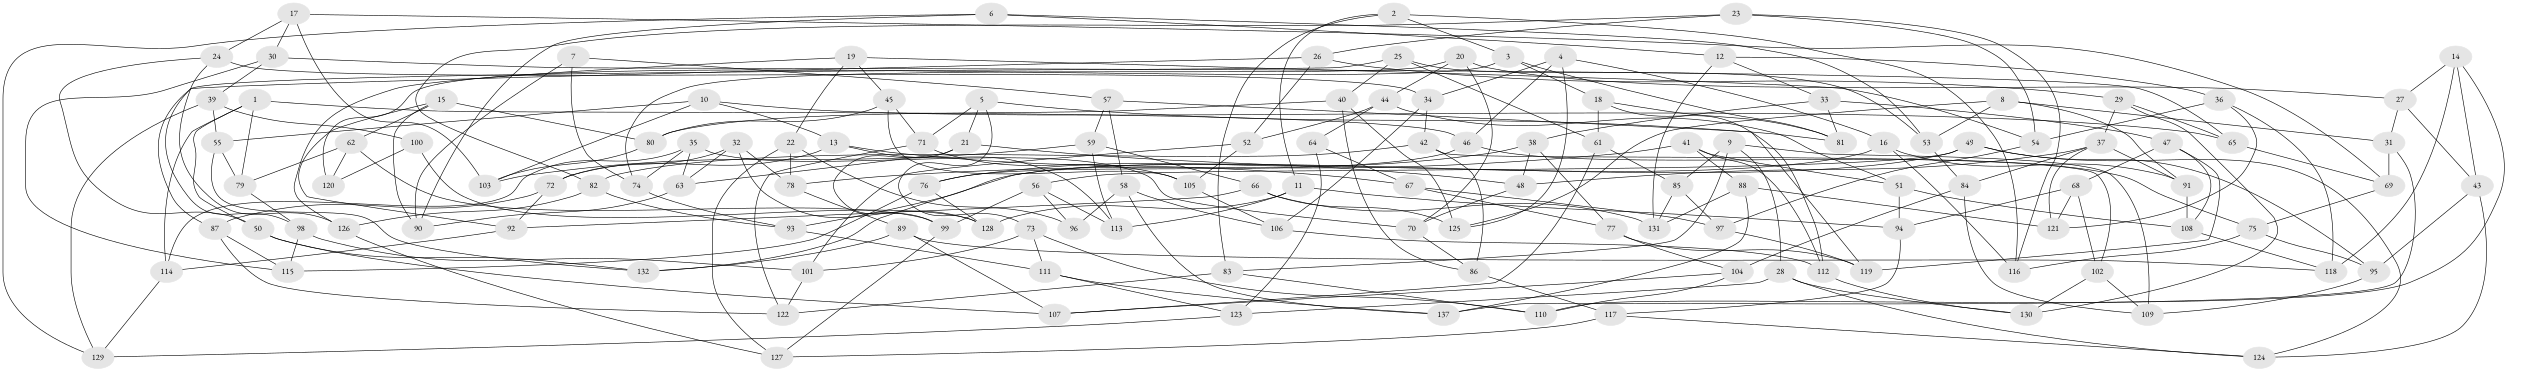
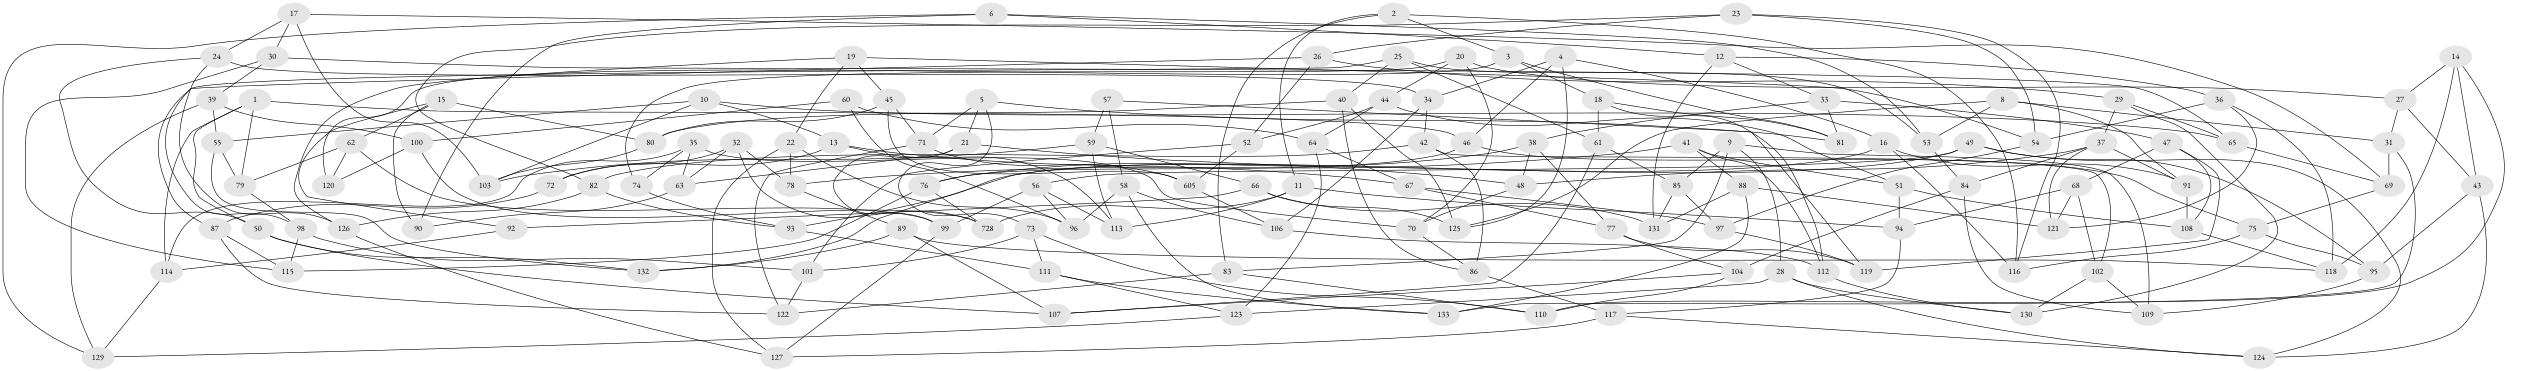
  graph {
    fontname="EB Garamond"
    node [color=gray90 fontname="EB Garamond" style=filled]
    edge [fontname="EB Garamond"]
    1
    46
    50
    79
    114
    76
    75
    132
    107
    98
    129
    2
    3
    11
    83
    116
    18
    81
    120
    94
    113
-   128
+   128 [label=728]
    110
    122
    61
    112
    4
    16
    34
    125
    91
    42
    106
    5
    21
    71
    73
    48
    63
    99
-   105
+   105 [label=605]
    101
    111
    6
    12
    53
    90
    33
    36
    131
    84
-   7
    57
    74
    119
    58
    59
    93
    108
    8
    31
    69
-   133 [label=137]
+   133
    9
    28
    85
    109
    123
    124
    130
    97
    10
    13
    55
    65
    103
    67
    72
    117
    38
    47
    118
    54
    121
    77
    92
    87
    14
    27
    43
    95
    15
    62
    80
    17
    24
    30
    126
    39
    115
    19
    22
    45
    78
    96
    127
    20
    44
    70
    52
    51
    64
    86
    89
    23
    26
    82
    29
    25
    40
    37
    100
    32
    68
    102
    35
    104
    41
    88
    49
    56
    66
+   60
    1 -- 46
    1 -- 50
    1 -- 79
    1 -- 114
    46 -- 76
    46 -- 75
    50 -- 132
    50 -- 107
    79 -- 98
    114 -- 129
    76 -- 128
    76 -- 115
    75 -- 116
    75 -- 95
    98 -- 101
    98 -- 115
    2 -- 3
    2 -- 11
    2 -- 83
    2 -- 116
    3 -- 18
    3 -- 81
    3 -- 120
    11 -- 94
    11 -- 113
    11 -- 128
    83 -- 110
    83 -- 122
    18 -- 81
    18 -- 61
    18 -- 112
    94 -- 117
    61 -- 107
    61 -- 85
    112 -- 130
    4 -- 46
    4 -- 16
    4 -- 34
    4 -- 125
    16 -- 132
    16 -- 116
    16 -- 91
    34 -- 42
    34 -- 106
    91 -- 108
    42 -- 86
    42 -- 82
    42 -- 102
    106 -- 112
    5 -- 81
    5 -- 21
    5 -- 71
    5 -- 73
    21 -- 48
    21 -- 63
    21 -- 99
    71 -- 122
    71 -- 105
    73 -- 110
    73 -- 101
    73 -- 111
    48 -- 70
    63 -- 90
    99 -- 127
    105 -- 106
    101 -- 122
    111 -- 133
    111 -- 123
    6 -- 129
    6 -- 12
    6 -- 53
    6 -- 90
    12 -- 33
    12 -- 36
    12 -- 131
    53 -- 84
    33 -- 81
    33 -- 38
    33 -- 47
    36 -- 118
    36 -- 54
    36 -- 121
    84 -- 109
    84 -- 104
-   7 -- 90
-   7 -- 57
-   7 -- 74
    57 -- 119
    57 -- 58
    57 -- 59
    74 -- 93
    58 -- 106
    58 -- 133
    58 -- 96
    59 -- 113
    59 -- 103
    59 -- 66
    93 -- 111
    108 -- 118
    8 -- 125
    8 -- 91
    8 -- 53
    8 -- 31
    31 -- 69
    31 -- 133
    69 -- 75
    9 -- 83
    9 -- 28
    9 -- 85
    9 -- 109
    28 -- 123
    28 -- 124
    28 -- 130
    85 -- 131
    85 -- 97
    123 -- 129
    97 -- 119
    10 -- 13
    10 -- 55
    10 -- 65
    10 -- 103
    13 -- 113
    13 -- 67
    13 -- 72
    55 -- 79
    55 -- 132
    65 -- 69
    67 -- 97
    67 -- 77
-   72 -- 92
    72 -- 87
    117 -- 124
    117 -- 127
    38 -- 76
    38 -- 48
    38 -- 77
    47 -- 119
    47 -- 108
    47 -- 68
    54 -- 97
    77 -- 119
    77 -- 104
    92 -- 114
    87 -- 122
    87 -- 115
    14 -- 110
    14 -- 118
    14 -- 27
    14 -- 43
    27 -- 31
    27 -- 43
    43 -- 124
    43 -- 95
    95 -- 109
    15 -- 90
    15 -- 92
    15 -- 62
    15 -- 80
    62 -- 79
    62 -- 120
    62 -- 99
    80 -- 103
    17 -- 69
    17 -- 103
    17 -- 24
    17 -- 30
    24 -- 50
    24 -- 34
    24 -- 126
    30 -- 65
    30 -- 39
    30 -- 115
    126 -- 127
    39 -- 129
    39 -- 55
    39 -- 100
    19 -- 54
    19 -- 126
    19 -- 22
    19 -- 45
    22 -- 78
    22 -- 96
    22 -- 127
    45 -- 71
    45 -- 105
    45 -- 80
    78 -- 89
    20 -- 74
    20 -- 27
    20 -- 44
    20 -- 70
    44 -- 52
    44 -- 51
    44 -- 64
    70 -- 86
    52 -- 105
    52 -- 101
    51 -- 94
    51 -- 108
    64 -- 123
    64 -- 67
    86 -- 117
    89 -- 132
    89 -- 107
    89 -- 118
    23 -- 116
    23 -- 54
    23 -- 26
    23 -- 82
    26 -- 98
    26 -- 52
    26 -- 29
    82 -- 93
    82 -- 126
    29 -- 130
    29 -- 65
    29 -- 37
    25 -- 61
    25 -- 53
    25 -- 87
    25 -- 40
    40 -- 125
    40 -- 80
    40 -- 86
    37 -- 91
    37 -- 48
    37 -- 84
    37 -- 121
    100 -- 120
    100 -- 128
    32 -- 128
    32 -- 63
    32 -- 72
    32 -- 78
    68 -- 94
    68 -- 121
    68 -- 102
    102 -- 109
    102 -- 130
    35 -- 114
    35 -- 63
    35 -- 74
    35 -- 70
    104 -- 107
    104 -- 110
    41 -- 112
    41 -- 78
    41 -- 51
    41 -- 88
    88 -- 131
    88 -- 133
    88 -- 121
    49 -- 93
    49 -- 124
    49 -- 95
    49 -- 56
    56 -- 113
    56 -- 99
    56 -- 96
    66 -- 125
    66 -- 131
    66 -- 92
+   60 -- 96
+   60 -- 64
+   60 -- 100
  }
